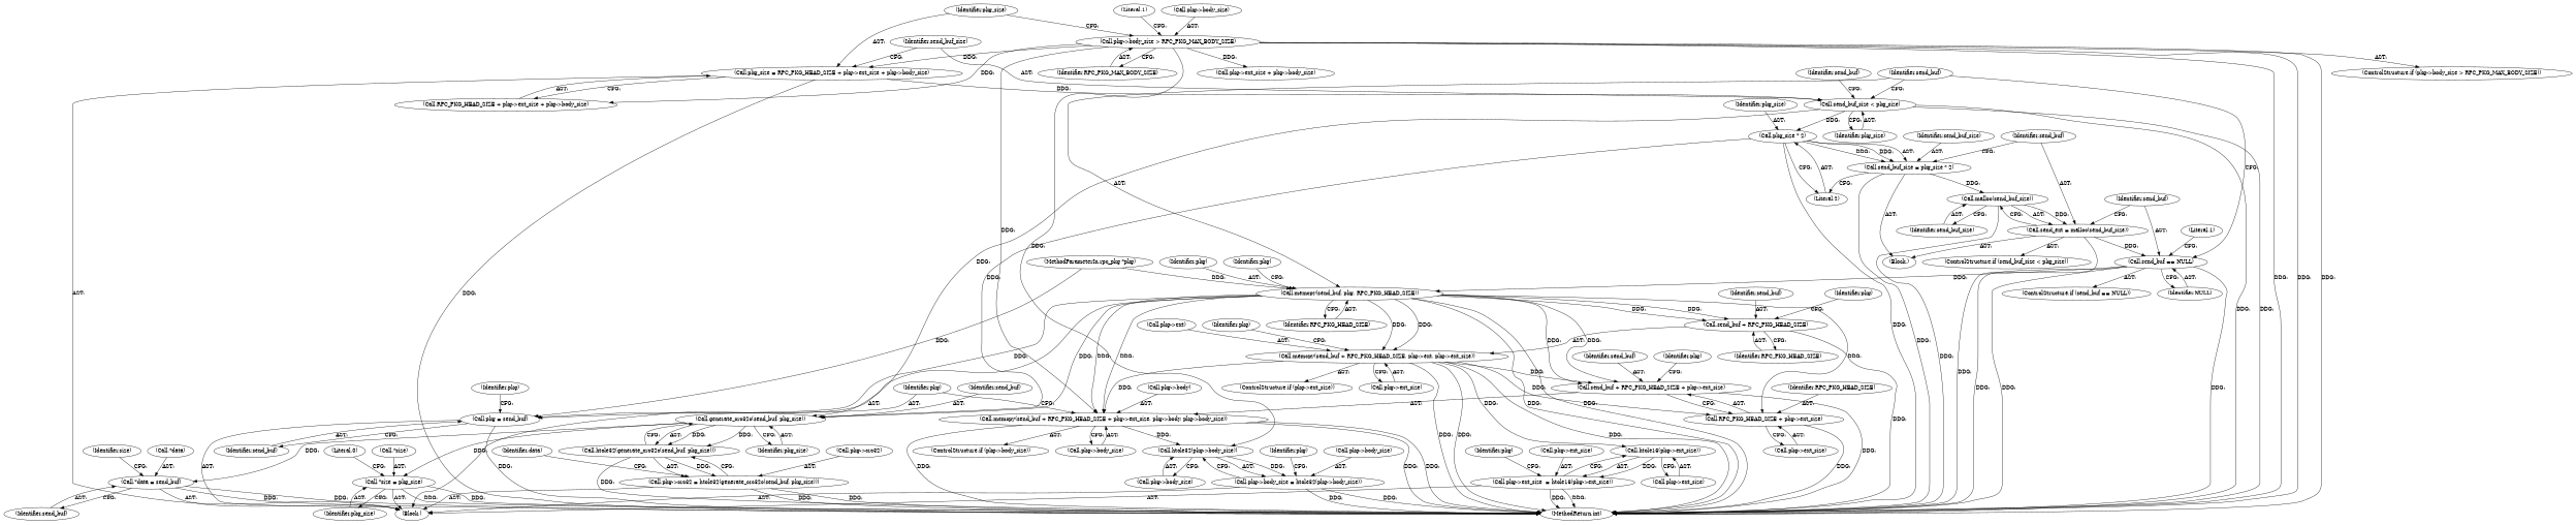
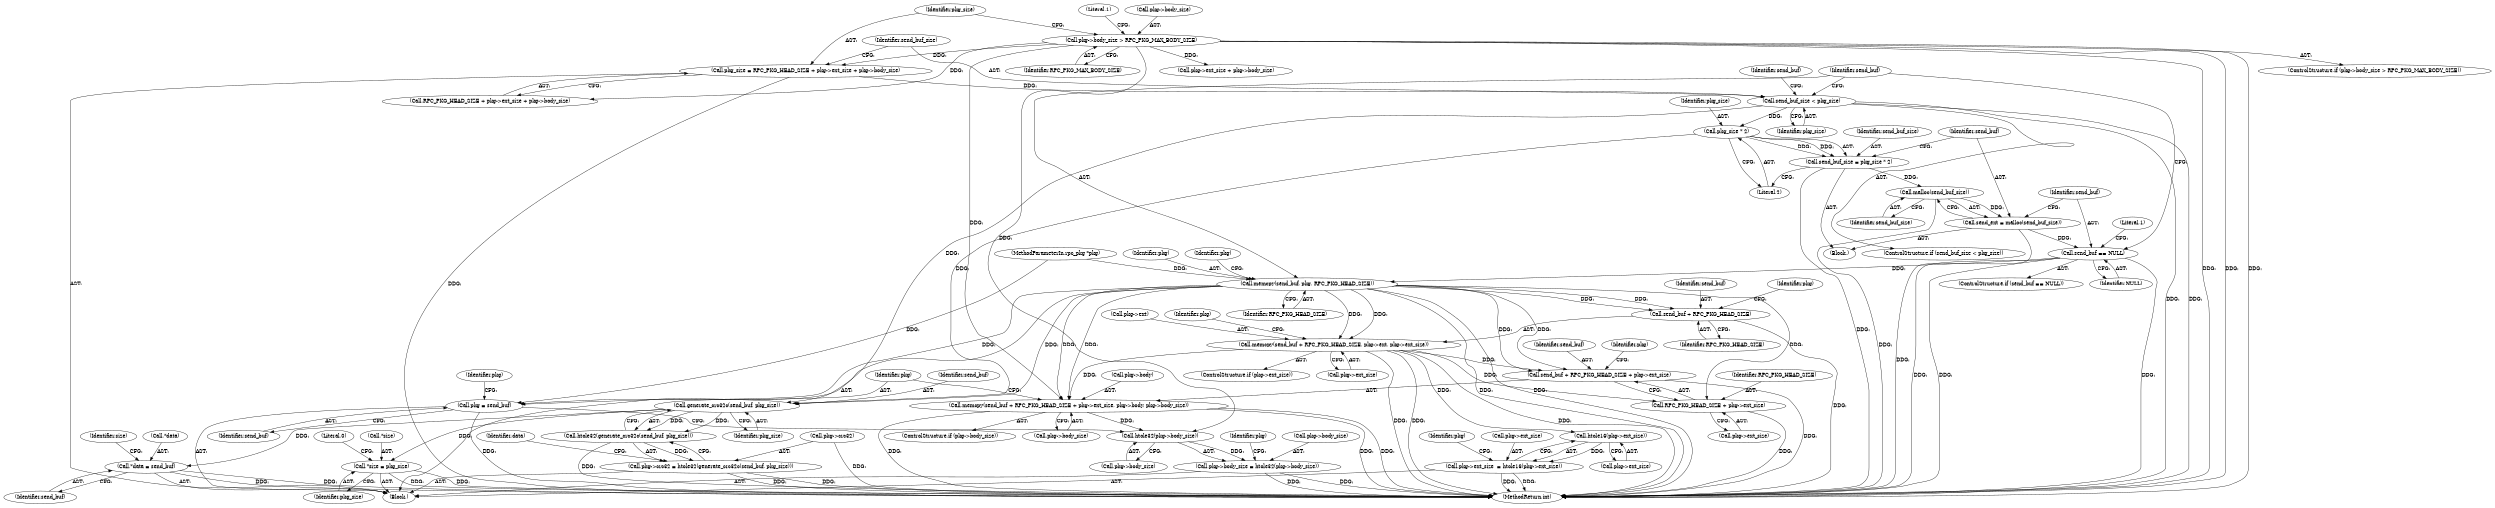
  digraph {
    n1 [label="(Call,send_buf == NULL)"]
    n2 [label="(Call,memcpy(send_buf, pkg, RPC_PKG_HEAD_SIZE))"]
    n3 [label="(ControlStructure,if (send_buf == NULL))"]
    n4 [label="(Identifier,NULL)"]
    n5 [label="(MethodReturn,int)"]
    n6 [label="(Call,generate_crc32c(send_buf, pkg_size))"]
    n7 [label="(Block,)"]
    n8 [label="(Call,memcpy(send_buf + RPC_PKG_HEAD_SIZE + pkg->ext_size, pkg->body, pkg->body_size))"]
    n9 [label="(Call,memcpy(send_buf + RPC_PKG_HEAD_SIZE, pkg->ext, pkg->ext_size))"]
    n10 [label="(Call,send_buf + RPC_PKG_HEAD_SIZE + pkg->ext_size)"]
    n11 [label="(Call,RPC_PKG_HEAD_SIZE + pkg->ext_size)"]
    n12 [label="(Call,send_buf + RPC_PKG_HEAD_SIZE)"]
    n13 [label="(Call,pkg = send_buf)"]
    n14 [label="(Identifier,RPC_PKG_HEAD_SIZE)"]
    n15 [label="(Call,send_ext = malloc(send_buf_size))"]
    n16 [label="(Call,malloc(send_buf_size))"]
    n17 [label="(Block,)"]
    n18 [label="(Identifier,send_buf_size)"]
    n19 [label="(Call,send_buf_size = pkg_size * 2)"]
    n20 [label="(Literal,2)"]
    n21 [label="(Call,pkg_size * 2)"]
    n22 [label="(Call,htole32(generate_crc32c(send_buf, pkg_size)))"]
    n23 [label="(Call,*data = send_buf)"]
    n24 [label="(Call,*size = pkg_size)"]
    n25 [label="(Identifier,pkg_size)"]
    n26 [label="(Call,send_buf_size < pkg_size)"]
    n27 [label="(ControlStructure,if (send_buf_size < pkg_size))"]
    n28 [label="(Identifier,pkg_size)"]
    n29 [label="(Call,pkg_size = RPC_PKG_HEAD_SIZE + pkg->ext_size + pkg->body_size)"]
    n30 [label="(Call,RPC_PKG_HEAD_SIZE + pkg->ext_size + pkg->body_size)"]
    n31 [label="(Call,pkg->body_size > RPC_PKG_MAX_BODY_SIZE)"]
    n32 [label="(Call,htole32(pkg->body_size))"]
    n33 [label="(ControlStructure,if (pkg->body_size > RPC_PKG_MAX_BODY_SIZE))"]
    n34 [label="(Identifier,RPC_PKG_MAX_BODY_SIZE)"]
    n35 [label="(Call,pkg->ext_size + pkg->body_size)"]
    n36 [label="(Call,pkg->body_size)"]
    n37 [label="(ControlStructure,if (pkg->body_size))"]
    n38 [label="(Call,pkg->body_size = htole32(pkg->body_size))"]
    n39 [label="(Call,pkg->body_size)"]
    n40 [label="(Call,htole16(pkg->ext_size))"]
    n41 [label="(Call,pkg->ext_size)"]
    n42 [label="(ControlStructure,if (pkg->ext_size))"]
    n43 [label="(Call,pkg->ext_size)"]
    n44 [label="(Identifier,RPC_PKG_HEAD_SIZE)"]
    n45 [label="(Identifier,send_buf)"]
    n46 [label="(Call,pkg->ext_size  = htole16(pkg->ext_size))"]
    n47 [label="(Call,pkg->ext_size)"]
    n48 [label="(Call,pkg->crc32 = htole32(generate_crc32c(send_buf, pkg_size)))"]
    n49 [label="(Identifier,send_buf)"]
    n50 [label="(Identifier,pkg_size)"]
    n51 [label="(Call,pkg->body)"]
    n52 [label="(Call,pkg->body_size)"]
    n53 [label="(Identifier,pkg)"]
    n54 [label="(Identifier,pkg)"]
    n55 [label="(Identifier,send_buf_size)"]
    n56 [label="(Call,pkg->ext)"]
    n57 [label="(Identifier,pkg)"]
    n58 [label="(Literal,1)"]
    n59 [label="(Identifier,send_buf_size)"]
    n60 [label="(Identifier,send_buf)"]
    n61 [label="(Identifier,pkg)"]
    n62 [label="(Identifier,send_buf)"]
    n63 [label="(Identifier,pkg)"]
    n64 [label="(MethodParameterIn,rpc_pkg *pkg)"]
    n65 [label="(Call,*size)"]
    n66 [label="(Identifier,pkg_size)"]
    n67 [label="(Call,pkg->ext_size)"]
    n68 [label="(Identifier,pkg)"]
    n69 [label="(Call,pkg->body_size)"]
    n70 [label="(Identifier,RPC_PKG_HEAD_SIZE)"]
    n71 [label="(Call,pkg->crc32)"]
    n72 [label="(Identifier,send_buf)"]
    n73 [label="(Identifier,pkg)"]
    n74 [label="(Literal,1)"]
    n75 [label="(Identifier,send_buf)"]
    n76 [label="(Identifier,pkg)"]
    n77 [label="(Literal,0)"]
    n78 [label="(Identifier,size)"]
    n79 [label="(Identifier,send_buf)"]
    n80 [label="(Identifier,data)"]
    n81 [label="(Call,*data)"]
    n82 [label="(Identifier,send_buf)"]
    n83 [label="(Identifier,pkg)"]
    n84 [label="(Identifier,pkg_size)"]
    n85 [label="(Identifier,send_buf)"]
    n1 -> n2 [label="DDG: "]
    n1 -> n3 [label="AST: "]
    n1 -> n4 [label="CFG: "]
    n1 -> n5 [label="DDG: "]
    n1 -> n5 [label="DDG: "]
    n1 -> n5 [label="DDG: "]
    n2 -> n5 [label="DDG: "]
    n2 -> n5 [label="DDG: "]
    n2 -> n6 [label="DDG: "]
    n2 -> n7 [label="AST: "]
    n2 -> n8 [label="DDG: "]
    n2 -> n8 [label="DDG: "]
    n2 -> n9 [label="DDG: "]
    n2 -> n9 [label="DDG: "]
    n2 -> n10 [label="DDG: "]
    n2 -> n10 [label="DDG: "]
    n2 -> n11 [label="DDG: "]
    n2 -> n12 [label="DDG: "]
    n2 -> n12 [label="DDG: "]
    n2 -> n13 [label="DDG: "]
    n2 -> n14 [label="CFG: "]
    n4 -> n1 [label="AST: "]
    n6 -> n22 [label="AST: "]
    n6 -> n22 [label="DDG: "]
    n6 -> n22 [label="DDG: "]
    n6 -> n23 [label="DDG: "]
    n6 -> n24 [label="DDG: "]
    n6 -> n25 [label="CFG: "]
    n8 -> n5 [label="DDG: "]
    n8 -> n5 [label="DDG: "]
    n8 -> n5 [label="DDG: "]
    n8 -> n32 [label="DDG: "]
    n8 -> n36 [label="CFG: "]
    n8 -> n37 [label="AST: "]
    n9 -> n5 [label="DDG: "]
    n9 -> n5 [label="DDG: "]
    n9 -> n5 [label="DDG: "]
    n9 -> n8 [label="DDG: "]
    n9 -> n10 [label="DDG: "]
    n9 -> n11 [label="DDG: "]
    n9 -> n40 [label="DDG: "]
    n9 -> n41 [label="CFG: "]
    n9 -> n42 [label="AST: "]
    n10 -> n5 [label="DDG: "]
    n10 -> n8 [label="AST: "]
    n10 -> n11 [label="CFG: "]
    n11 -> n5 [label="DDG: "]
    n11 -> n10 [label="AST: "]
    n11 -> n43 [label="CFG: "]
    n12 -> n5 [label="DDG: "]
    n12 -> n9 [label="AST: "]
    n12 -> n44 [label="CFG: "]
    n13 -> n5 [label="DDG: "]
    n13 -> n7 [label="AST: "]
    n13 -> n45 [label="CFG: "]
    n14 -> n2 [label="AST: "]
    n15 -> n1 [label="DDG: "]
    n15 -> n5 [label="DDG: "]
    n15 -> n16 [label="CFG: "]
    n15 -> n17 [label="AST: "]
    n16 -> n5 [label="DDG: "]
    n16 -> n15 [label="AST: "]
    n16 -> n15 [label="DDG: "]
    n16 -> n18 [label="CFG: "]
    n18 -> n16 [label="AST: "]
    n19 -> n5 [label="DDG: "]
    n19 -> n16 [label="DDG: "]
    n19 -> n17 [label="AST: "]
    n19 -> n20 [label="CFG: "]
    n20 -> n21 [label="AST: "]
-   n21 -> n5 [label="DDG: "]
+   n71 -> n5 [label="DDG: "]
    n21 -> n6 [label="DDG: "]
    n21 -> n19 [label="AST: "]
    n21 -> n19 [label="DDG: "]
    n21 -> n19 [label="DDG: "]
    n21 -> n20 [label="CFG: "]
    n22 -> n5 [label="DDG: "]
    n22 -> n6 [label="CFG: "]
    n22 -> n48 [label="AST: "]
    n22 -> n48 [label="DDG: "]
    n23 -> n5 [label="DDG: "]
    n23 -> n5 [label="DDG: "]
    n23 -> n7 [label="AST: "]
    n23 -> n49 [label="CFG: "]
    n24 -> n5 [label="DDG: "]
    n24 -> n5 [label="DDG: "]
    n24 -> n7 [label="AST: "]
    n24 -> n50 [label="CFG: "]
    n25 -> n6 [label="AST: "]
    n26 -> n5 [label="DDG: "]
    n26 -> n5 [label="DDG: "]
    n26 -> n6 [label="DDG: "]
    n26 -> n21 [label="DDG: "]
-   n15 -> n27 [label="AST: "]
+   n26 -> n27 [label="AST: "]
    n26 -> n28 [label="CFG: "]
    n28 -> n26 [label="AST: "]
    n29 -> n5 [label="DDG: "]
    n29 -> n7 [label="AST: "]
    n29 -> n26 [label="DDG: "]
    n29 -> n30 [label="CFG: "]
    n30 -> n29 [label="AST: "]
    n31 -> n5 [label="DDG: "]
    n31 -> n5 [label="DDG: "]
    n31 -> n5 [label="DDG: "]
    n31 -> n8 [label="DDG: "]
    n31 -> n29 [label="DDG: "]
    n31 -> n30 [label="DDG: "]
    n31 -> n32 [label="DDG: "]
    n31 -> n33 [label="AST: "]
    n31 -> n34 [label="CFG: "]
    n31 -> n35 [label="DDG: "]
    n32 -> n38 [label="AST: "]
    n32 -> n38 [label="DDG: "]
    n32 -> n39 [label="CFG: "]
    n34 -> n31 [label="AST: "]
    n36 -> n8 [label="AST: "]
    n38 -> n5 [label="DDG: "]
    n38 -> n5 [label="DDG: "]
    n38 -> n7 [label="AST: "]
-   n38 -> n32 [label="CFG: "]
+   n13 -> n32 [label="CFG: "]
    n39 -> n32 [label="AST: "]
    n40 -> n46 [label="AST: "]
    n40 -> n46 [label="DDG: "]
    n40 -> n47 [label="CFG: "]
    n41 -> n9 [label="AST: "]
    n43 -> n11 [label="AST: "]
    n44 -> n12 [label="AST: "]
    n45 -> n13 [label="AST: "]
    n46 -> n5 [label="DDG: "]
    n46 -> n5 [label="DDG: "]
    n46 -> n7 [label="AST: "]
    n46 -> n40 [label="CFG: "]
    n47 -> n40 [label="AST: "]
    n48 -> n5 [label="DDG: "]
    n48 -> n5 [label="DDG: "]
    n48 -> n7 [label="AST: "]
    n48 -> n22 [label="CFG: "]
    n49 -> n23 [label="AST: "]
    n50 -> n24 [label="AST: "]
    n51 -> n8 [label="AST: "]
    n52 -> n31 [label="AST: "]
    n53 -> n2 [label="CFG: "]
    n54 -> n10 [label="CFG: "]
    n55 -> n26 [label="AST: "]
    n55 -> n29 [label="CFG: "]
    n56 -> n9 [label="AST: "]
    n57 -> n2 [label="AST: "]
    n58 -> n1 [label="CFG: "]
    n59 -> n19 [label="AST: "]
    n60 -> n6 [label="AST: "]
    n61 -> n38 [label="CFG: "]
    n62 -> n12 [label="AST: "]
    n63 -> n12 [label="CFG: "]
    n64 -> n2 [label="DDG: "]
    n64 -> n13 [label="DDG: "]
    n65 -> n24 [label="AST: "]
    n66 -> n29 [label="AST: "]
    n66 -> n31 [label="CFG: "]
    n67 -> n46 [label="AST: "]
    n68 -> n8 [label="CFG: "]
    n68 -> n13 [label="AST: "]
    n69 -> n38 [label="AST: "]
    n70 -> n11 [label="AST: "]
    n71 -> n48 [label="AST: "]
    n72 -> n26 [label="CFG: "]
    n73 -> n9 [label="CFG: "]
    n74 -> n31 [label="CFG: "]
    n75 -> n1 [label="AST: "]
    n75 -> n15 [label="CFG: "]
    n76 -> n13 [label="CFG: "]
    n77 -> n24 [label="CFG: "]
    n78 -> n23 [label="CFG: "]
    n79 -> n10 [label="AST: "]
    n80 -> n48 [label="CFG: "]
    n81 -> n23 [label="AST: "]
    n82 -> n15 [label="AST: "]
    n82 -> n19 [label="CFG: "]
    n83 -> n46 [label="CFG: "]
    n84 -> n21 [label="AST: "]
    n85 -> n1 [label="CFG: "]
    n85 -> n2 [label="AST: "]
    n85 -> n26 [label="CFG: "]
  }
